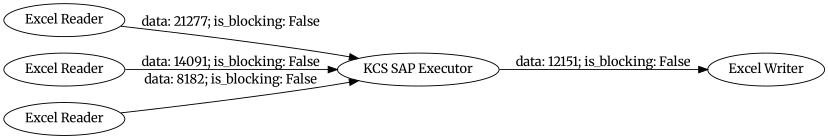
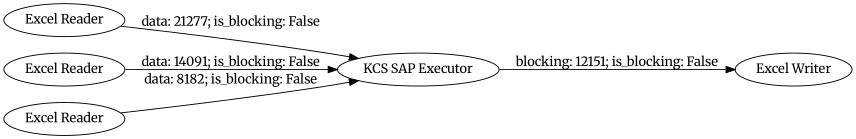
  digraph {
    rankdir=LR
    fontname=Merriweather
    node [fontname=Merriweather]
    edge [fontname=Merriweather]
    n1 [label="Excel Reader"]
    n2 [label="KCS SAP Executor"]
    n3 [label="Excel Reader"]
    n4 [label="Excel Writer"]
    n5 [label="Excel Reader"]
    n1 -> n2 [label="data: 21277; is_blocking: False"]
-   n2 -> n4 [label="data: 12151; is_blocking: False"]
+   n2 -> n4 [label="blocking: 12151; is_blocking: False"]
    n3 -> n2 [label="data: 14091; is_blocking: False"]
    n5 -> n2 [label="data: 8182; is_blocking: False"]
  }
